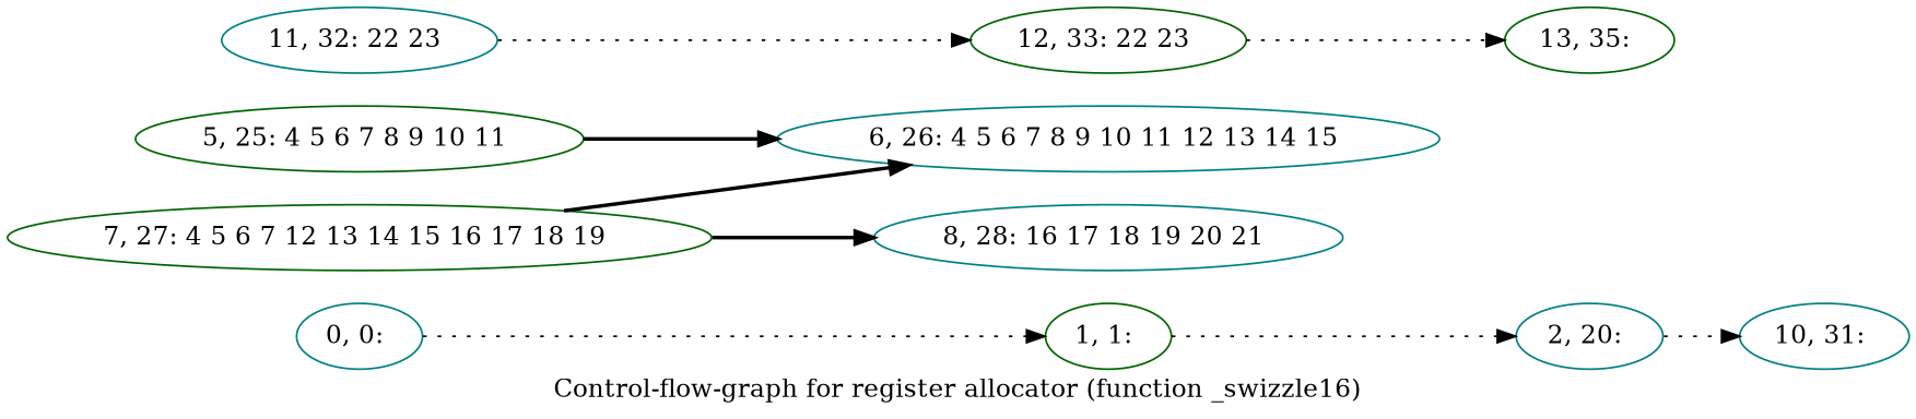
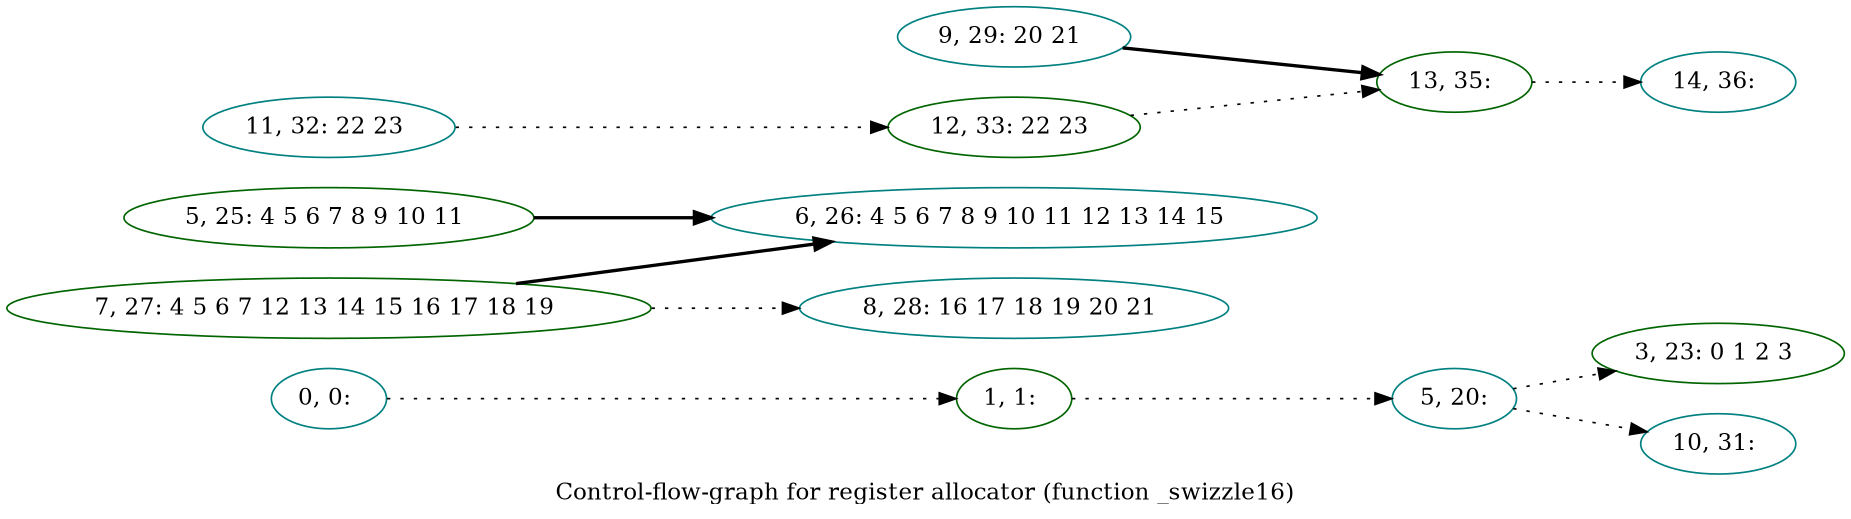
  digraph {
    label="Control-flow-graph for register allocator (function _swizzle16)"
    rankdir=LR
    node [color=teal]
    edge [style=dotted]
    n1 [label="0, 0: "]
    n2 [color=darkgreen label="1, 1: "]
-   n3 [label="2, 20: "]
+   n3 [label="5, 20:"]
+   n4 [color=darkgreen label="3, 23: 0 1 2 3 "]
    n5 [label="10, 31: "]
    n6 [color=darkgreen label="5, 25: 4 5 6 7 8 9 10 11 "]
    n7 [label="6, 26: 4 5 6 7 8 9 10 11 12 13 14 15 "]
    n8 [color=darkgreen label="7, 27: 4 5 6 7 12 13 14 15 16 17 18 19 "]
    n9 [label="8, 28: 16 17 18 19 20 21 "]
+   n10 [label="9, 29: 20 21 "]
    n11 [color=darkgreen label="13, 35: "]
+   n12 [label="14, 36: "]
    n13 [label="11, 32: 22 23 "]
    n14 [color=darkgreen label="12, 33: 22 23 "]
    n1 -> n2
    n2 -> n3
+   n3 -> n4
    n3 -> n5
    n6 -> n7 [style=bold]
    n8 -> n7 [style=bold]
-   n8 -> n9 [style=bold]
+   n8 -> n9
+   n10 -> n11 [style=bold]
+   n11 -> n12
    n13 -> n14
    n14 -> n11
  }
